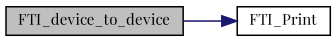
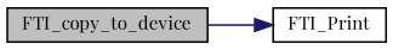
  digraph {
    rankdir=LR
    fontname="Playfair Display"
    node [color=black fontname="Playfair Display" fontsize=10 shape=record style=filled]
-   n1 [fillcolor=grey75 fontcolor=black height=0.2 label=FTI_device_to_device width=0.4]
+   n1 [fillcolor=grey75 fontcolor=black height=0.2 label=FTI_copy_to_device width=0.4]
    n2 [fillcolor=white height=0.2 label=FTI_Print width=0.4]
    n1 -> n2 [color=midnightblue fontname="Playfair Display" fontsize=10 labelfontname=Helvetica labelfontsize=10 style=solid]
  }
